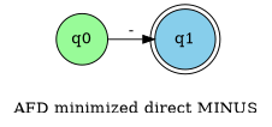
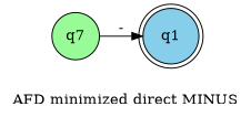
  digraph {
    label="AFD minimized direct MINUS"
    rankdir=LR
    node [style=filled]
-   n1 [label=q0 shape=circle fillcolor=palegreen]
+   n1 [label=q7 shape=circle fillcolor=palegreen]
    n2 [label=q1 shape=doublecircle fillcolor=skyblue]
    n1 -> n2 [label="-"]
  }
